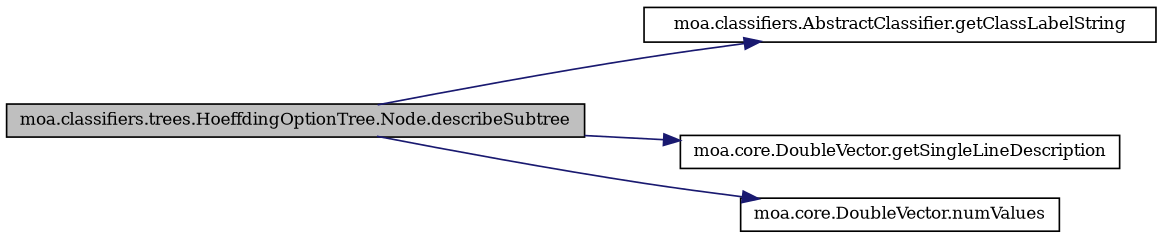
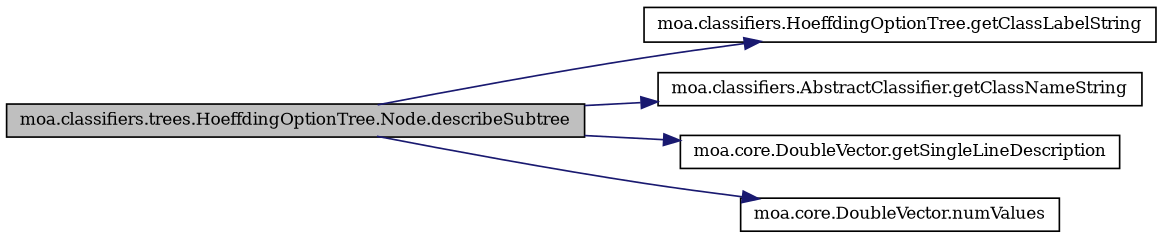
  digraph {
    fontname="DejaVu Serif"
    rankdir=LR
    node [color=black fillcolor=white fontname="DejaVu Serif" fontsize=10 shape=record style=filled]
    edge [color=midnightblue fontname="DejaVu Serif" fontsize=10 labelfontname=Helvetica labelfontsize=10 style=solid]
    n1 [fillcolor=grey75 fontcolor=black height=0.2 label="moa.classifiers.trees.HoeffdingOptionTree.Node.describeSubtree" width=0.4]
-   n2 [height=0.2 label="moa.classifiers.AbstractClassifier.getClassLabelString" width=0.4]
+   n2 [height=0.2 label="moa.classifiers.HoeffdingOptionTree.getClassLabelString" width=0.4]
+   n3 [height=0.2 label="moa.classifiers.AbstractClassifier.getClassNameString" width=0.4]
    n4 [height=0.2 label="moa.core.DoubleVector.getSingleLineDescription" width=0.4]
    n5 [height=0.2 label="moa.core.DoubleVector.numValues" width=0.4]
    n1 -> n2
+   n1 -> n3
    n1 -> n4
    n1 -> n5
  }
